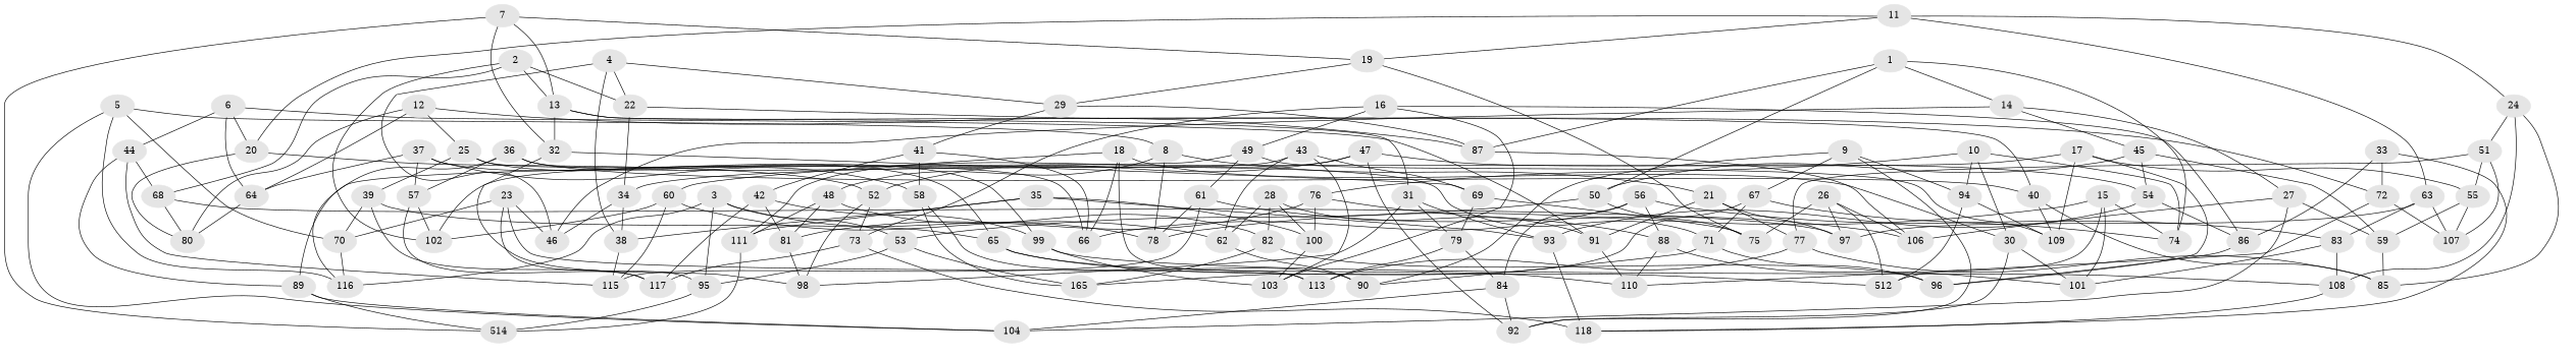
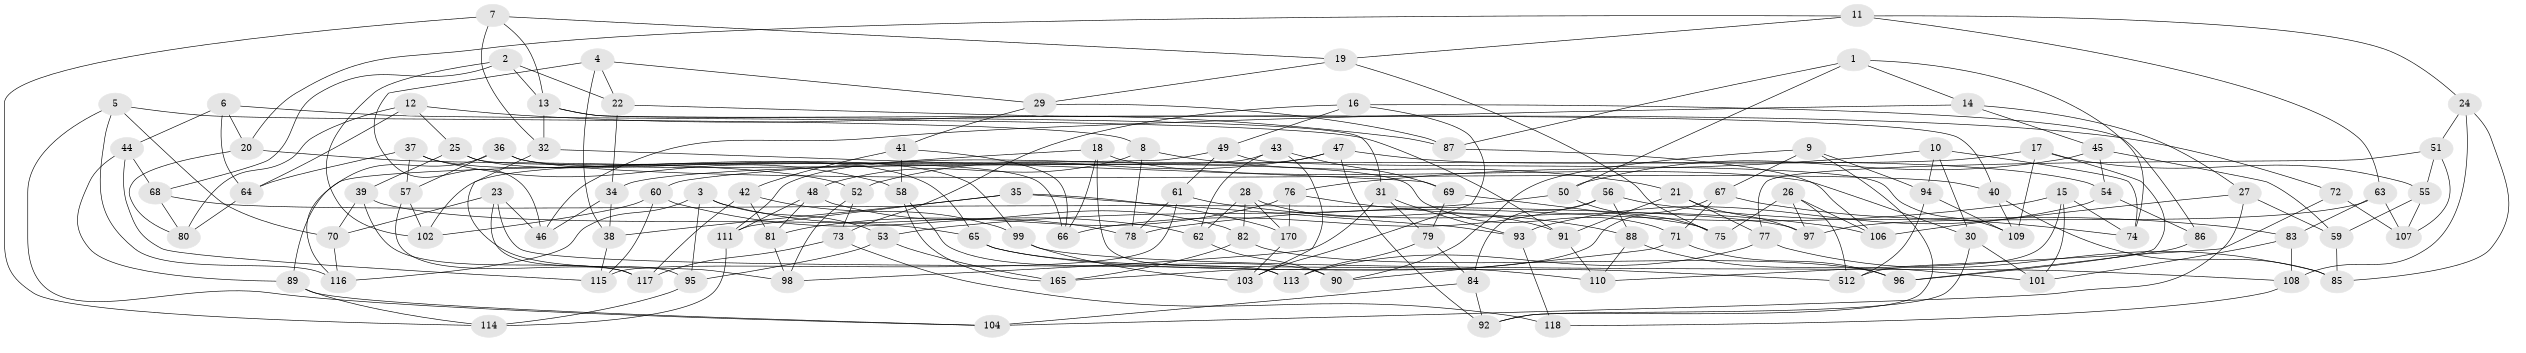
  graph {
    node [color=gray90 style=filled]
    1
    14
    50
    74
    87
    46
    27
    45
    53
    75
    106
    2
    13
    22
    68
    102
    32
    31
    40
    34
    72
    80
    97
    3
    78
    95
    116
    n28 [label=165]
-   114 [label=514]
+   114
    4
    29
    38
    41
    115
    5
    8
    70
    104
    21
    48
    6
    20
    44
    64
    91
    52
    89
    110
    7
    19
    98
    69
-   33
    86
    118
    77
    82
    111
    81
    9
    67
    90
    92
    94
    71
    n66 [label=512]
    109
    10
    30
    76
    101
-   100
+   100 [label=170]
    88
    11
    24
    63
    51
    85
    108
    107
    83
    12
    25
    66
    39
    99
    79
    93
    59
    54
    15
    16
    49
    73
    103
    61
    117
    96
    17
    55
    18
    60
    113
    62
    23
    65
    26
    28
    58
    42
    84
    35
    36
    57
    37
    43
    47
    56
    1 -- 14
    1 -- 50
    1 -- 74
    1 -- 87
    14 -- 46
    14 -- 27
    14 -- 45
    50 -- 53
    50 -- 75
    87 -- 106
    27 -- 106
    27 -- 104
    27 -- 59
    45 -- 50
    45 -- 59
    45 -- 54
    53 -- 95
    53 -- n28
    2 -- 13
    2 -- 22
    2 -- 68
    2 -- 102
    13 -- 32
    13 -- 31
    13 -- 40
    22 -- 34
    22 -- 72
    68 -- 80
    68 -- 97
    32 -- 98
    32 -- 69
    31 -- 98
    31 -- 79
    31 -- 93
    40 -- 109
    40 -- 85
    34 -- 46
    34 -- 38
    72 -- 110
    72 -- 107
    3 -- 53
    3 -- 78
    3 -- 95
    3 -- 116
    95 -- 114
    4 -- 46
    4 -- 22
    4 -- 29
    4 -- 38
    29 -- 87
    29 -- 41
    38 -- 115
    41 -- 66
    41 -- 58
    41 -- 42
    5 -- 116
    5 -- 8
    5 -- 70
    5 -- 104
    8 -- 78
    8 -- 21
    8 -- 48
    70 -- 116
    21 -- 97
    21 -- 91
    21 -- 77
    48 -- 82
    48 -- 111
    48 -- 81
    6 -- 20
    6 -- 44
    6 -- 64
    6 -- 91
    20 -- 80
    20 -- 52
    44 -- 68
    44 -- 115
    44 -- 89
    64 -- 80
    91 -- 110
    52 -- 98
    52 -- 73
    89 -- 114
    89 -- 104
    7 -- 13
    7 -- 32
    7 -- 114
    7 -- 19
    19 -- 75
    19 -- 29
    69 -- 75
    69 -- 79
-   33 -- 72
-   33 -- 86
-   33 -- 118
    86 -- 96
    77 -- 85
    77 -- 113
    82 -- n28
    82 -- 96
    111 -- 114
    81 -- 98
    9 -- 67
    9 -- 90
    9 -- 92
    9 -- 94
    67 -- 74
    67 -- n28
    67 -- 71
    94 -- n66
    94 -- 109
    71 -- 90
    71 -- 96
    10 -- 74
    10 -- 94
    10 -- 30
    10 -- 76
    30 -- 92
    30 -- 101
    76 -- 81
    76 -- 100
    76 -- 88
    100 -- 103
    88 -- 110
    88 -- 101
    11 -- 20
    11 -- 19
    11 -- 24
    11 -- 63
    24 -- 51
    24 -- 85
    24 -- 108
    63 -- 97
    63 -- 107
    63 -- 83
    51 -- 77
    51 -- 107
    51 -- 55
    108 -- 118
    83 -- 101
    83 -- 108
    12 -- 87
    12 -- 80
    12 -- 64
    12 -- 25
    25 -- 66
    25 -- 39
    25 -- 99
    39 -- 70
    39 -- 117
    39 -- 65
    99 -- 108
    99 -- 103
    79 -- 113
    79 -- 84
    93 -- 118
    59 -- 85
    54 -- 86
    54 -- 93
    15 -- 74
    15 -- 78
    15 -- n66
    15 -- 101
    16 -- 86
    16 -- 49
    16 -- 73
    16 -- 103
    49 -- 89
    49 -- 109
    49 -- 61
    73 -- 118
    73 -- 117
    61 -- 106
    61 -- 78
    61 -- 115
    17 -- 34
    17 -- 109
    17 -- 96
    17 -- 55
    55 -- 107
    55 -- 59
    18 -- 30
    18 -- 66
    18 -- 60
    18 -- 113
    60 -- 102
    60 -- 115
    60 -- 62
    62 -- 90
    23 -- 46
    23 -- 95
    23 -- 70
    23 -- 113
    65 -- 110
    65 -- n66
    26 -- 75
    26 -- 106
    26 -- 97
    26 -- n66
    28 -- 91
    28 -- 82
    28 -- 100
    28 -- 62
    58 -- n28
    58 -- 90
    42 -- 81
    42 -- 99
    42 -- 117
    84 -- 104
    84 -- 92
    35 -- 38
    35 -- 111
    35 -- 100
    35 -- 93
    36 -- 40
    36 -- 116
    36 -- 71
    36 -- 57
    57 -- 102
    57 -- 117
    37 -- 64
    37 -- 65
    37 -- 58
    37 -- 57
    43 -- 102
    43 -- 69
    43 -- 103
    43 -- 62
    47 -- 52
    47 -- 111
    47 -- 92
    47 -- 54
    56 -- 88
    56 -- 83
    56 -- 66
    56 -- 84
  }
